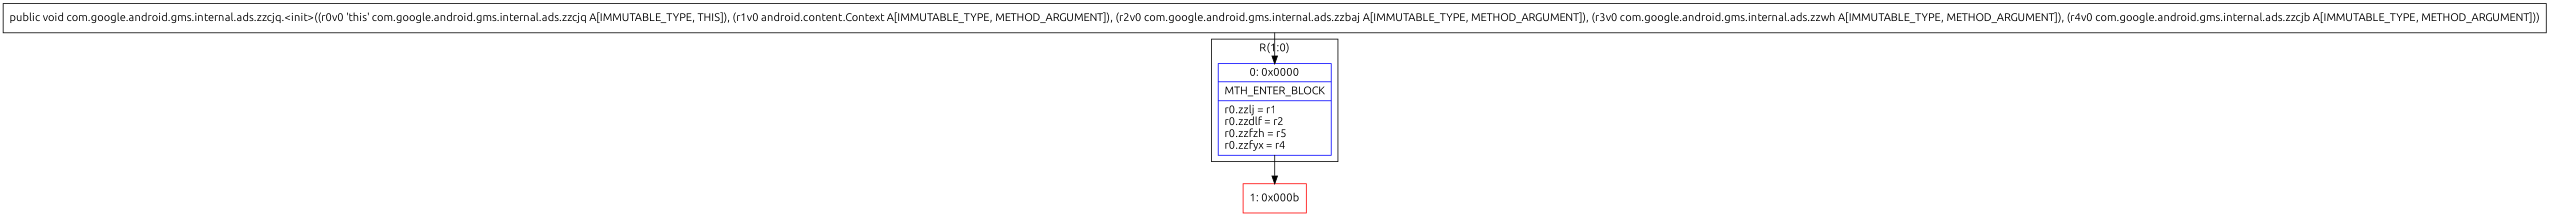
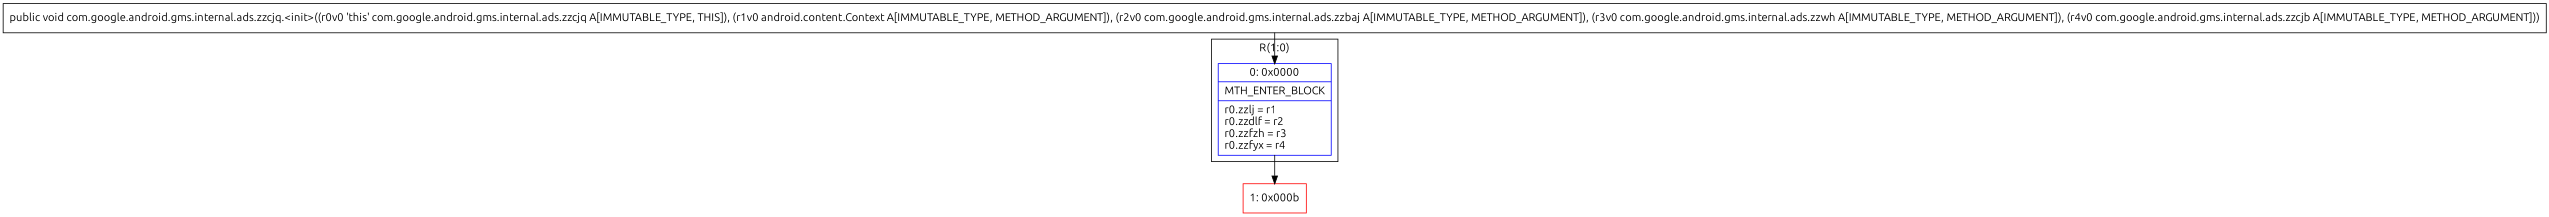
  digraph {
    fontname=Ubuntu
    node [shape=record fontname=Ubuntu]
    edge [fontname=Ubuntu]
-   n1 [color=blue label="{0\:\ 0x0000|MTH_ENTER_BLOCK\l|r0.zzlj = r1\lr0.zzdlf = r2\lr0.zzfzh = r5\lr0.zzfyx = r4\l}"]
+   n1 [color=blue label="{0\:\ 0x0000|MTH_ENTER_BLOCK\l|r0.zzlj = r1\lr0.zzdlf = r2\lr0.zzfzh = r3\lr0.zzfyx = r4\l}"]
    n2 [color=red label="{1\:\ 0x000b}"]
    n3 [label="{public void com.google.android.gms.internal.ads.zzcjq.\<init\>((r0v0 'this' com.google.android.gms.internal.ads.zzcjq A[IMMUTABLE_TYPE, THIS]), (r1v0 android.content.Context A[IMMUTABLE_TYPE, METHOD_ARGUMENT]), (r2v0 com.google.android.gms.internal.ads.zzbaj A[IMMUTABLE_TYPE, METHOD_ARGUMENT]), (r3v0 com.google.android.gms.internal.ads.zzwh A[IMMUTABLE_TYPE, METHOD_ARGUMENT]), (r4v0 com.google.android.gms.internal.ads.zzcjb A[IMMUTABLE_TYPE, METHOD_ARGUMENT])) }"]
    subgraph cluster_1 {
      label="R(1:0)"
      n1
    }
    n1 -> n2
    n3 -> n1
  }
